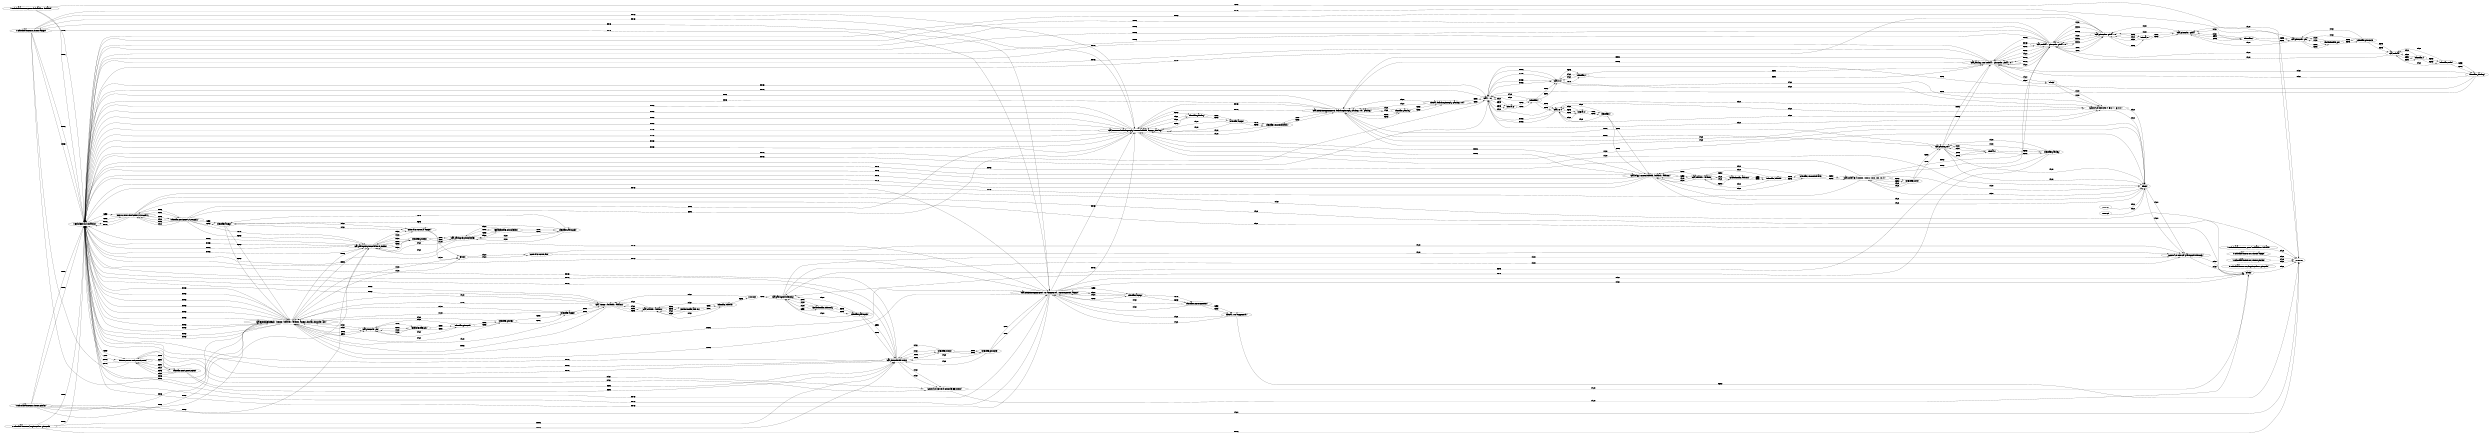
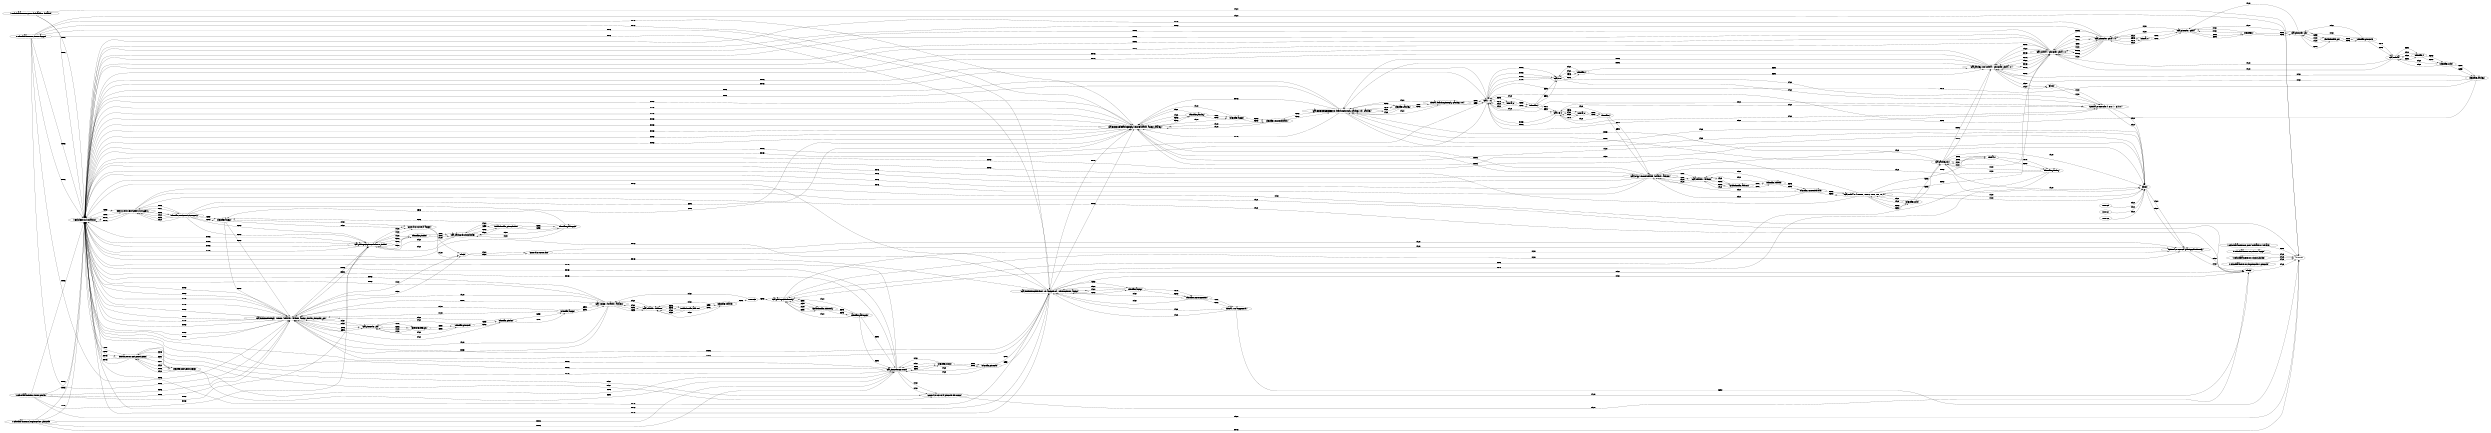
  digraph {
    rankdir=LR
    n1 [label="(MethodReturn,bt_status_t)"]
    n2 [label="(Return,return BT_STATUS_SUCCESS;)"]
    n3 [label="(Return,return BT_STATUS_FAIL;)"]
    1000100
    n5 [label="(Block,)"]
    n6 [label="(Identifier,BT_STATUS_SUCCESS)"]
    n7 [label="(ControlStructure,if (pin_code == NULL))"]
    n8 [label="(Identifier,BT_STATUS_FAIL)"]
    n9 [label="(MethodParameterIn,const bt_bdaddr_t *bd_addr)"]
    n10 [label="(MethodParameterOut,const bt_bdaddr_t *bd_addr)"]
    n11 [label="(MethodParameterIn,uint8_t accept)"]
    n12 [label="(Call,BTA_DmBlePasskeyReply(remote_bd_addr, accept, passkey))"]
    n13 [label="(Call,BTA_DmPinReply( (UINT8 *)bd_addr->address, accept, pin_len, pin_code->pin))"]
    n14 [label="(Call,BTIF_TRACE_EVENT(\"%s: accept=%d\", __FUNCTION__, accept))"]
    n15 [label="(Block,)"]
    n16 [label="(Identifier,passkey)"]
    n17 [label="(Block,)"]
    n18 [label="(Call,pin_code->pin)"]
    n19 [label="(Call,pairing_cb.pin_code_len = pin_len)"]
    n20 [label="(Identifier,accept)"]
    n21 [label="(MethodParameterOut,uint8_t accept)"]
    n22 [label="(ControlStructure,if (pairing_cb.is_le_only))"]
    n23 [label="(FieldIdentifier,is_le_only)"]
    n24 [label="(Call,pairing_cb.is_le_only)"]
    n25 [label="(Identifier,pairing_cb)"]
    n26 [label="(Call,pin_code == NULL)"]
    n27 [label="(Identifier,NULL)"]
    n28 [label="(Call,passkey = 0)"]
    n29 [label="(Literal,0)"]
    n30 [label="(Call,passkey += (multi[i] * (pin_code->pin[i] - '0')))"]
    n31 [label="(Call,BTIF_TRACE_DEBUG(\"btif_dm_pin_reply: passkey: %d\", passkey))"]
    n32 [label="(Identifier,passkey)"]
    n33 [label="(Call,multi[i] * (pin_code->pin[i] - '0'))"]
    n34 [label="(Block,)"]
    n35 [label="(Identifier,passkey)"]
    n36 [label="(Call,multi[] = {100000, 10000, 1000, 100, 10,1})"]
    n37 [label="(Identifier,multi)"]
    n38 [label="(Call,pin_code->pin[i] - '0')"]
    n39 [label="(Identifier,remote_bd_addr)"]
    n40 [label="(Call,bdcpy(remote_bd_addr, bd_addr->address))"]
    n41 [label="(Call,bd_addr->address)"]
    n42 [label="(FieldIdentifier,address)"]
    n43 [label="(Identifier,bd_addr)"]
    n44 [label="(ControlStructure,for (i = 0; i < 6; i++))"]
    n45 [label="(Literal,0)"]
    n46 [label="(Call,i = 0)"]
    n47 [label="(Identifier,i)"]
    n48 [label="(Call,i < 6)"]
    n49 [label="(Literal,6)"]
    n50 [label="(Call,i++)"]
    n51 [label="(Identifier,i)"]
    n52 [label="(Identifier,i)"]
    n53 [label="(Identifier,passkey)"]
    n54 [label="(Literal,'0')"]
    n55 [label="(Call,multi[i])"]
    n56 [label="(Identifier,i)"]
    n57 [label="(Identifier,multi)"]
    n58 [label="(Call,pin_code->pin[i])"]
    n59 [label="(Identifier,i)"]
    n60 [label="(Call,pin_code->pin)"]
    n61 [label="(FieldIdentifier,pin)"]
    n62 [label="(Identifier,pin_code)"]
    n63 [label="(Literal,\"btif_dm_pin_reply: passkey: %d\")"]
    n64 [label="(Identifier,remote_bd_addr)"]
    n65 [label="(Identifier,accept)"]
    n66 [label="(ControlStructure,else)"]
    n67 [label="(Call,(UINT8 *)bd_addr->address)"]
    n68 [label="(Call,bd_addr->address)"]
    n69 [label="(FieldIdentifier,address)"]
    n70 [label="(Identifier,bd_addr)"]
    1000169
    n72 [label="(Identifier,accept)"]
    n73 [label="(Identifier,pin_len)"]
    n74 [label="(FieldIdentifier,pin)"]
    n75 [label="(Identifier,pin_code)"]
    n76 [label="(ControlStructure,if (accept))"]
    n77 [label="(Identifier,pin_len)"]
    n78 [label="(Identifier,accept)"]
    n79 [label="(Call,pairing_cb.pin_code_len)"]
    n80 [label="(FieldIdentifier,pin_code_len)"]
    n81 [label="(Identifier,pairing_cb)"]
    n82 [label="(MethodParameterIn,uint8_t pin_len)"]
    n83 [label="(MethodParameterOut,uint8_t pin_len)"]
    n84 [label="(MethodParameterIn,bt_pin_code_t *pin_code)"]
    n85 [label="(MethodParameterOut,bt_pin_code_t *pin_code)"]
    n86 [label="(Literal,\"%s: accept=%d\")"]
    n87 [label="(Identifier,__FUNCTION__)"]
    n88 [label="(Identifier,pin_code)"]
    1000121
+   1000126
    1000129
    n1 -> n2 [label="CFG: "]
    n1 -> n2 [label="CFG: "]
    n1 -> n3 [label="CFG: "]
    n1 -> n3 [label="CFG: "]
    n2 -> n1 [label="DDG: "]
    n2 -> n1 [label="DDG: "]
    n2 -> 1000100 [label="AST: "]
    n2 -> n5 [label="AST: "]
    n2 -> n5 [label="AST: "]
    n2 -> n6 [label="CFG: "]
    n2 -> n6 [label="CFG: "]
    n3 -> n1 [label="DDG: "]
    n3 -> n1 [label="DDG: "]
    n3 -> n7 [label="AST: "]
    n3 -> n7 [label="AST: "]
    n3 -> n8 [label="CFG: "]
    n3 -> n8 [label="CFG: "]
    n5 -> 1000100 [label="AST: "]
    n6 -> n2 [label="AST: "]
    n6 -> n2 [label="DDG: "]
    n6 -> n2 [label="AST: "]
    n6 -> n2 [label="DDG: "]
    n6 -> n12 [label="CFG: "]
    n6 -> n12 [label="CFG: "]
    n6 -> n19 [label="CFG: "]
    n6 -> n19 [label="CFG: "]
    n6 -> n78 [label="CFG: "]
    n6 -> n78 [label="CFG: "]
    n7 -> n5 [label="AST: "]
    n7 -> n5 [label="AST: "]
    n8 -> n3 [label="AST: "]
    n8 -> n3 [label="DDG: "]
    n8 -> n3 [label="AST: "]
    n8 -> n3 [label="DDG: "]
    n8 -> n26 [label="CFG: "]
    n8 -> n26 [label="CFG: "]
    n9 -> n1 [label="DDG: "]
    n9 -> n1 [label="DDG: "]
-   n9 -> 1000100 [label="CFG: "]
-   n10 -> 1000100 [label="AST: "]
+   n9 -> 1000100 [label="AST: "]
+   n10 -> 1000100 [label="CFG: "]
    n11 -> n1 [label="DDG: "]
    n11 -> n1 [label="DDG: "]
-   n11 -> 1000100 [label="DDG: "]
+   n11 -> 1000100 [label="AST: "]
    n11 -> n12 [label="DDG: "]
    n11 -> n12 [label="DDG: "]
    n11 -> n13 [label="DDG: "]
    n11 -> n13 [label="DDG: "]
    n11 -> n14 [label="DDG: "]
    n11 -> n14 [label="DDG: "]
    n12 -> n1 [label="DDG: "]
    n12 -> n1 [label="DDG: "]
    n12 -> n1 [label="DDG: "]
    n12 -> n1 [label="DDG: "]
    n12 -> n1 [label="DDG: "]
    n12 -> n1 [label="DDG: "]
    n12 -> n1 [label="DDG: "]
    n12 -> n1 [label="DDG: "]
    n12 -> n15 [label="AST: "]
    n12 -> n15 [label="AST: "]
    n12 -> n16 [label="CFG: "]
    n12 -> n16 [label="CFG: "]
    n13 -> n1 [label="DDG: "]
    n13 -> n1 [label="DDG: "]
    n13 -> n1 [label="DDG: "]
    n13 -> n1 [label="DDG: "]
    n13 -> n1 [label="DDG: "]
    n13 -> n1 [label="DDG: "]
    n13 -> n1 [label="DDG: "]
    n13 -> n1 [label="DDG: "]
    n13 -> n1 [label="DDG: "]
    n13 -> n1 [label="DDG: "]
    n13 -> n17 [label="AST: "]
    n13 -> n17 [label="AST: "]
    n13 -> n18 [label="CFG: "]
    n13 -> n18 [label="CFG: "]
    n13 -> n19 [label="DDG: "]
    n13 -> n19 [label="DDG: "]
    n14 -> n1 [label="DDG: "]
    n14 -> n1 [label="DDG: "]
    n14 -> n1 [label="DDG: "]
    n14 -> n1 [label="DDG: "]
    n14 -> n1 [label="DDG: "]
    n14 -> n1 [label="DDG: "]
    n14 -> n5 [label="AST: "]
    n14 -> n5 [label="AST: "]
    n14 -> n12 [label="DDG: "]
    n14 -> n12 [label="DDG: "]
    n14 -> n13 [label="DDG: "]
    n14 -> n13 [label="DDG: "]
    n14 -> n20 [label="CFG: "]
    n14 -> n20 [label="CFG: "]
    n15 -> n22 [label="AST: "]
    n15 -> n22 [label="AST: "]
    n16 -> n12 [label="AST: "]
    n16 -> n12 [label="AST: "]
    n16 -> n65 [label="CFG: "]
    n16 -> n65 [label="CFG: "]
    n17 -> n66 [label="AST: "]
    n17 -> n66 [label="AST: "]
    n18 -> n13 [label="AST: "]
    n18 -> n13 [label="AST: "]
    n18 -> n74 [label="CFG: "]
    n18 -> n74 [label="CFG: "]
    n19 -> n1 [label="DDG: "]
    n19 -> n1 [label="DDG: "]
    n19 -> n1 [label="DDG: "]
    n19 -> n1 [label="DDG: "]
    n19 -> n76 [label="AST: "]
    n19 -> n76 [label="AST: "]
    n19 -> n77 [label="CFG: "]
    n19 -> n77 [label="CFG: "]
    n20 -> n14 [label="AST: "]
    n20 -> n14 [label="AST: "]
    n20 -> n87 [label="CFG: "]
    n20 -> n87 [label="CFG: "]
    n21 -> 1000100 [label="AST: "]
    n22 -> n5 [label="AST: "]
    n22 -> n5 [label="AST: "]
    n23 -> n24 [label="AST: "]
    n23 -> n24 [label="AST: "]
    n23 -> n25 [label="CFG: "]
    n23 -> n25 [label="CFG: "]
    n24 -> n22 [label="AST: "]
    n24 -> n22 [label="AST: "]
    n24 -> n23 [label="CFG: "]
    n24 -> n23 [label="CFG: "]
    n25 -> n24 [label="AST: "]
    n25 -> n24 [label="AST: "]
    n25 -> n26 [label="CFG: "]
    n25 -> n26 [label="CFG: "]
    n26 -> n1 [label="DDG: "]
    n26 -> n1 [label="DDG: "]
    n26 -> n1 [label="DDG: "]
    n26 -> n1 [label="DDG: "]
    n26 -> n1 [label="DDG: "]
    n26 -> n1 [label="DDG: "]
    n26 -> n7 [label="AST: "]
    n26 -> n7 [label="AST: "]
    n26 -> n27 [label="CFG: "]
    n26 -> n27 [label="CFG: "]
    n27 -> n26 [label="AST: "]
    n27 -> n26 [label="AST: "]
    n27 -> n88 [label="CFG: "]
    n27 -> n88 [label="CFG: "]
    n28 -> n15 [label="AST: "]
    n28 -> n15 [label="AST: "]
    n28 -> n29 [label="CFG: "]
    n28 -> n29 [label="CFG: "]
    n28 -> n30 [label="DDG: "]
    n28 -> n30 [label="DDG: "]
    n28 -> n31 [label="DDG: "]
    n28 -> n31 [label="DDG: "]
    n29 -> n28 [label="AST: "]
    n29 -> n28 [label="AST: "]
    n29 -> n32 [label="CFG: "]
    n29 -> n32 [label="CFG: "]
    n30 -> n1 [label="DDG: "]
    n30 -> n1 [label="DDG: "]
    n30 -> n31 [label="DDG: "]
    n30 -> n31 [label="DDG: "]
    n30 -> n33 [label="CFG: "]
    n30 -> n33 [label="CFG: "]
    n30 -> n34 [label="AST: "]
    n30 -> n34 [label="AST: "]
    n31 -> n1 [label="DDG: "]
    n31 -> n1 [label="DDG: "]
    n31 -> n12 [label="DDG: "]
    n31 -> n12 [label="DDG: "]
    n31 -> n15 [label="AST: "]
    n31 -> n15 [label="AST: "]
    n31 -> n35 [label="CFG: "]
    n31 -> n35 [label="CFG: "]
    n32 -> n24 [label="CFG: "]
    n32 -> n24 [label="CFG: "]
    n32 -> n28 [label="AST: "]
    n32 -> n28 [label="AST: "]
    n33 -> n1 [label="DDG: "]
    n33 -> n1 [label="DDG: "]
    n33 -> n1 [label="DDG: "]
    n33 -> n1 [label="DDG: "]
    n33 -> n30 [label="AST: "]
    n33 -> n30 [label="DDG: "]
    n33 -> n30 [label="DDG: "]
    n33 -> n30 [label="AST: "]
    n33 -> n30 [label="DDG: "]
    n33 -> n30 [label="DDG: "]
    n33 -> n38 [label="CFG: "]
    n33 -> n38 [label="CFG: "]
    n34 -> n44 [label="AST: "]
    n34 -> n44 [label="AST: "]
    n35 -> n31 [label="AST: "]
    n35 -> n31 [label="AST: "]
    n35 -> n63 [label="CFG: "]
    n35 -> n63 [label="CFG: "]
    n36 -> n1 [label="DDG: "]
    n36 -> n1 [label="DDG: "]
    n36 -> n15 [label="AST: "]
    n36 -> n15 [label="AST: "]
    n36 -> n33 [label="DDG: "]
    n36 -> n33 [label="DDG: "]
    n36 -> n37 [label="CFG: "]
    n36 -> n37 [label="CFG: "]
    n37 -> n28 [label="CFG: "]
    n37 -> n28 [label="CFG: "]
    n37 -> n36 [label="AST: "]
    n37 -> n36 [label="AST: "]
    n38 -> n1 [label="DDG: "]
    n38 -> n1 [label="DDG: "]
    n38 -> n33 [label="AST: "]
    n38 -> n33 [label="DDG: "]
    n38 -> n33 [label="DDG: "]
    n38 -> n33 [label="AST: "]
    n38 -> n33 [label="DDG: "]
    n38 -> n33 [label="DDG: "]
    n38 -> n54 [label="CFG: "]
    n38 -> n54 [label="CFG: "]
    n39 -> n36 [label="CFG: "]
    n39 -> n36 [label="CFG: "]
    n39 -> n40 [label="AST: "]
    n39 -> n40 [label="AST: "]
    n40 -> n1 [label="DDG: "]
    n40 -> n1 [label="DDG: "]
    n40 -> n1 [label="DDG: "]
    n40 -> n1 [label="DDG: "]
    n40 -> n12 [label="DDG: "]
    n40 -> n12 [label="DDG: "]
    n40 -> n15 [label="AST: "]
    n40 -> n15 [label="AST: "]
    n40 -> n41 [label="CFG: "]
    n40 -> n41 [label="CFG: "]
    n41 -> n40 [label="AST: "]
    n41 -> n40 [label="AST: "]
    n41 -> n42 [label="CFG: "]
    n41 -> n42 [label="CFG: "]
    n42 -> n41 [label="AST: "]
    n42 -> n41 [label="AST: "]
    n42 -> n43 [label="CFG: "]
    n42 -> n43 [label="CFG: "]
    n43 -> n39 [label="CFG: "]
    n43 -> n39 [label="CFG: "]
    n43 -> n41 [label="AST: "]
    n43 -> n41 [label="AST: "]
    n44 -> n15 [label="AST: "]
    n44 -> n15 [label="AST: "]
    n45 -> n46 [label="AST: "]
    n45 -> n46 [label="AST: "]
    n45 -> n47 [label="CFG: "]
    n45 -> n47 [label="CFG: "]
    n46 -> n44 [label="AST: "]
    n46 -> n44 [label="AST: "]
    n46 -> n45 [label="CFG: "]
    n46 -> n45 [label="CFG: "]
    n46 -> n48 [label="DDG: "]
    n46 -> n48 [label="DDG: "]
    n47 -> n40 [label="CFG: "]
    n47 -> n40 [label="CFG: "]
    n47 -> n46 [label="AST: "]
    n47 -> n46 [label="AST: "]
    n48 -> n1 [label="DDG: "]
    n48 -> n1 [label="DDG: "]
    n48 -> n1 [label="DDG: "]
    n48 -> n1 [label="DDG: "]
    n48 -> n44 [label="AST: "]
    n48 -> n44 [label="AST: "]
    n48 -> n49 [label="CFG: "]
    n48 -> n49 [label="CFG: "]
    n48 -> n50 [label="DDG: "]
    n48 -> n50 [label="DDG: "]
    n49 -> n48 [label="AST: "]
    n49 -> n48 [label="AST: "]
    n49 -> n51 [label="CFG: "]
    n49 -> n51 [label="CFG: "]
    n50 -> n44 [label="AST: "]
    n50 -> n44 [label="AST: "]
    n50 -> n48 [label="DDG: "]
    n50 -> n48 [label="DDG: "]
    n50 -> n52 [label="CFG: "]
    n50 -> n52 [label="CFG: "]
    n51 -> n46 [label="CFG: "]
    n51 -> n46 [label="CFG: "]
    n51 -> n48 [label="AST: "]
    n51 -> n48 [label="AST: "]
    n51 -> n50 [label="CFG: "]
    n51 -> n50 [label="CFG: "]
    n52 -> n30 [label="CFG: "]
    n52 -> n30 [label="CFG: "]
    n52 -> n50 [label="AST: "]
    n52 -> n50 [label="AST: "]
    n53 -> n30 [label="AST: "]
    n53 -> n30 [label="AST: "]
    n53 -> n48 [label="CFG: "]
    n53 -> n48 [label="CFG: "]
    n54 -> n38 [label="AST: "]
    n54 -> n38 [label="AST: "]
    n54 -> n58 [label="CFG: "]
    n54 -> n58 [label="CFG: "]
    n55 -> n33 [label="AST: "]
    n55 -> n33 [label="AST: "]
    n55 -> n56 [label="CFG: "]
    n55 -> n56 [label="CFG: "]
    n56 -> n55 [label="AST: "]
    n56 -> n55 [label="AST: "]
    n56 -> n57 [label="CFG: "]
    n56 -> n57 [label="CFG: "]
    n57 -> n53 [label="CFG: "]
    n57 -> n53 [label="CFG: "]
    n57 -> n55 [label="AST: "]
    n57 -> n55 [label="AST: "]
    n58 -> n38 [label="AST: "]
    n58 -> n38 [label="AST: "]
    n58 -> n59 [label="CFG: "]
    n58 -> n59 [label="CFG: "]
    n59 -> n58 [label="AST: "]
    n59 -> n58 [label="AST: "]
    n59 -> n60 [label="CFG: "]
    n59 -> n60 [label="CFG: "]
    n60 -> n58 [label="AST: "]
    n60 -> n58 [label="AST: "]
    n60 -> n61 [label="CFG: "]
    n60 -> n61 [label="CFG: "]
    n61 -> n60 [label="AST: "]
    n61 -> n60 [label="AST: "]
    n61 -> n62 [label="CFG: "]
    n61 -> n62 [label="CFG: "]
    n62 -> n55 [label="CFG: "]
    n62 -> n55 [label="CFG: "]
    n62 -> n60 [label="AST: "]
    n62 -> n60 [label="AST: "]
    n63 -> n31 [label="AST: "]
    n63 -> n31 [label="AST: "]
    n63 -> n48 [label="CFG: "]
    n63 -> n48 [label="CFG: "]
    n64 -> n12 [label="AST: "]
    n64 -> n12 [label="AST: "]
    n64 -> n31 [label="CFG: "]
    n64 -> n31 [label="CFG: "]
    n65 -> n12 [label="AST: "]
    n65 -> n12 [label="AST: "]
    n65 -> n64 [label="CFG: "]
    n65 -> n64 [label="CFG: "]
    n66 -> n22 [label="AST: "]
    n66 -> n22 [label="AST: "]
    n67 -> n1 [label="DDG: "]
    n67 -> n1 [label="DDG: "]
    n67 -> n13 [label="AST: "]
    n67 -> n13 [label="DDG: "]
    n67 -> n13 [label="AST: "]
    n67 -> n13 [label="DDG: "]
    n67 -> n68 [label="CFG: "]
    n67 -> n68 [label="CFG: "]
    n68 -> n67 [label="AST: "]
    n68 -> n67 [label="AST: "]
    n68 -> n69 [label="CFG: "]
    n68 -> n69 [label="CFG: "]
    n69 -> n68 [label="AST: "]
    n69 -> n68 [label="AST: "]
    n69 -> n70 [label="CFG: "]
    n69 -> n70 [label="CFG: "]
    n70 -> n68 [label="AST: "]
    n70 -> n68 [label="AST: "]
    n70 -> 1000169 [label="CFG: "]
    1000169 -> n24 [label="CFG: "]
    1000169 -> n67 [label="AST: "]
    n72 -> n13 [label="AST: "]
    n72 -> n13 [label="AST: "]
    n72 -> n67 [label="CFG: "]
    n72 -> n67 [label="CFG: "]
    n73 -> n13 [label="AST: "]
    n73 -> n13 [label="AST: "]
    n73 -> n72 [label="CFG: "]
    n73 -> n72 [label="CFG: "]
    n74 -> n18 [label="AST: "]
    n74 -> n18 [label="AST: "]
    n74 -> n75 [label="CFG: "]
    n74 -> n75 [label="CFG: "]
    n75 -> n18 [label="AST: "]
    n75 -> n18 [label="AST: "]
    n75 -> n73 [label="CFG: "]
    n75 -> n73 [label="CFG: "]
    n76 -> n17 [label="AST: "]
    n76 -> n17 [label="AST: "]
    n77 -> n19 [label="AST: "]
    n77 -> n19 [label="AST: "]
    n77 -> n79 [label="CFG: "]
    n77 -> n79 [label="CFG: "]
    n78 -> n13 [label="CFG: "]
    n78 -> n13 [label="CFG: "]
    n78 -> n76 [label="AST: "]
    n78 -> n76 [label="AST: "]
    n79 -> n19 [label="AST: "]
    n79 -> n19 [label="AST: "]
    n79 -> n80 [label="CFG: "]
    n79 -> n80 [label="CFG: "]
    n80 -> n79 [label="AST: "]
    n80 -> n79 [label="AST: "]
    n80 -> n81 [label="CFG: "]
    n80 -> n81 [label="CFG: "]
    n81 -> n78 [label="CFG: "]
    n81 -> n78 [label="CFG: "]
    n81 -> n79 [label="AST: "]
    n81 -> n79 [label="AST: "]
    n82 -> n1 [label="DDG: "]
    n82 -> n1 [label="DDG: "]
    n82 -> 1000100 [label="AST: "]
    n82 -> n13 [label="DDG: "]
    n82 -> n13 [label="DDG: "]
    n82 -> n19 [label="DDG: "]
    n82 -> n19 [label="DDG: "]
    n83 -> 1000100 [label="AST: "]
    n84 -> n1 [label="DDG: "]
    n84 -> n1 [label="DDG: "]
    n84 -> 1000100 [label="DDG: "]
    n84 -> n26 [label="DDG: "]
    n84 -> n26 [label="DDG: "]
    n85 -> 1000100 [label="AST: "]
    n86 -> 1000100 [label="CFG: "]
    n86 -> n14 [label="AST: "]
    n86 -> n14 [label="AST: "]
    n87 -> n14 [label="AST: "]
    n87 -> n14 [label="AST: "]
    n87 -> n86 [label="CFG: "]
    n87 -> n86 [label="CFG: "]
    n88 -> n14 [label="CFG: "]
    n88 -> n14 [label="CFG: "]
    n88 -> n26 [label="AST: "]
    n88 -> n26 [label="AST: "]
    1000121 -> n15 [label="AST: "]
+   1000126 -> n15 [label="AST: "]
    1000129 -> n15 [label="AST: "]
  }
